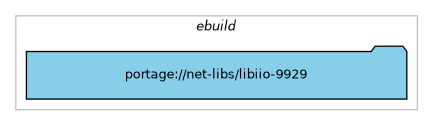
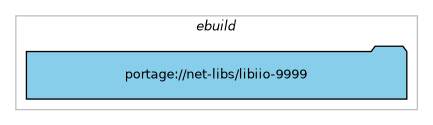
  digraph {
    compound=true
    concentrate=true
    fontname=Helvetica
    fontsize=10
    newrank=true
    rankdir=LR
    ranksep=1.5
-   n1 [color=black fontname=Helvetica fontsize=10 label="portage://net-libs/libiio-9929" width=4 style=filled fillcolor=skyblue shape=folder]
+   n1 [color=black fontname=Helvetica fontsize=10 label="portage://net-libs/libiio-9999" width=4 style=filled fillcolor=skyblue shape=folder]
    subgraph cluster_1 {
      color=gray
      label=<<i>ebuild</i>>
      n1
    }
    subgraph cluster_2 {
      color=gray
      label=<<i>dependencies</i>>
      subgraph cluster_3 {
        color=gray
        fillcolor="#eeeeee"
        label=<<i>compile</i>>
        style=filled
      }
      subgraph cluster_4 {
        color=gray
        fillcolor="#eeeeee"
        label=<<i>compile and run</i>>
        style=filled
      }
      subgraph cluster_5 {
        color=gray
        fillcolor="#eeeeee"
        label=<<i>run</i>>
        style=filled
      }
    }
    subgraph cluster_6 {
      color=gray
      label=<<i>candidates</i>>
      rank=same
    }
  }
